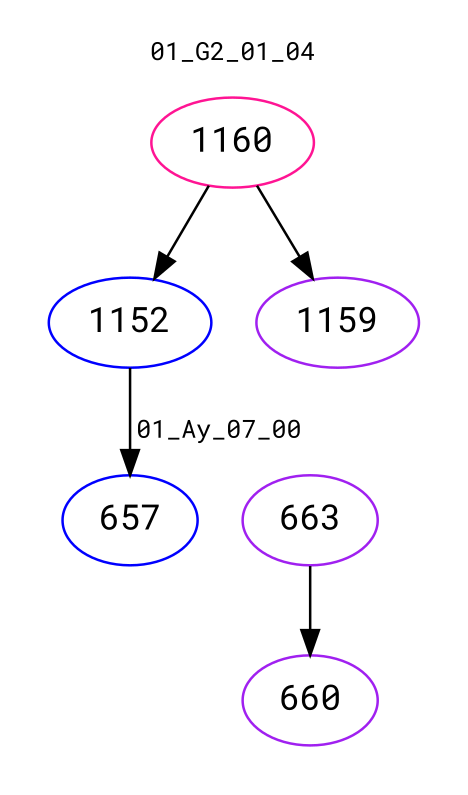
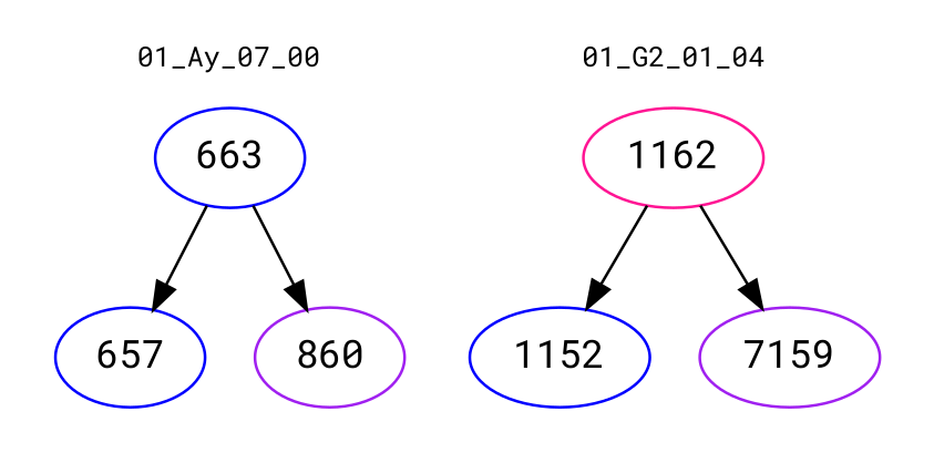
  digraph {
    fontname="Roboto Mono"
    node [color=purple fontname="Roboto Mono"]
    edge [color=black fontname="Roboto Mono"]
-   n1 [label=663]
+   n1 [color=blue label=663]
    n2 [color=blue label=657]
-   n3 [label=660]
-   n4 [color=deeppink label=1160]
+   n3 [label=860]
+   n4 [color=deeppink label=1162]
    n5 [color=blue label=1152]
-   n6 [label=1159]
+   n6 [label=7159]
    subgraph cluster_1 {
      color=white
      fontsize=10
      label="01_Ay_07_00"
      n1
      n2
      n3
    }
    subgraph cluster_2 {
      color=white
      fontsize=10
      label="01_G2_01_04"
      n4
      n5
      n6
    }
-   n5 -> n2
+   n1 -> n2
    n1 -> n3
    n4 -> n5
    n4 -> n6
  }
